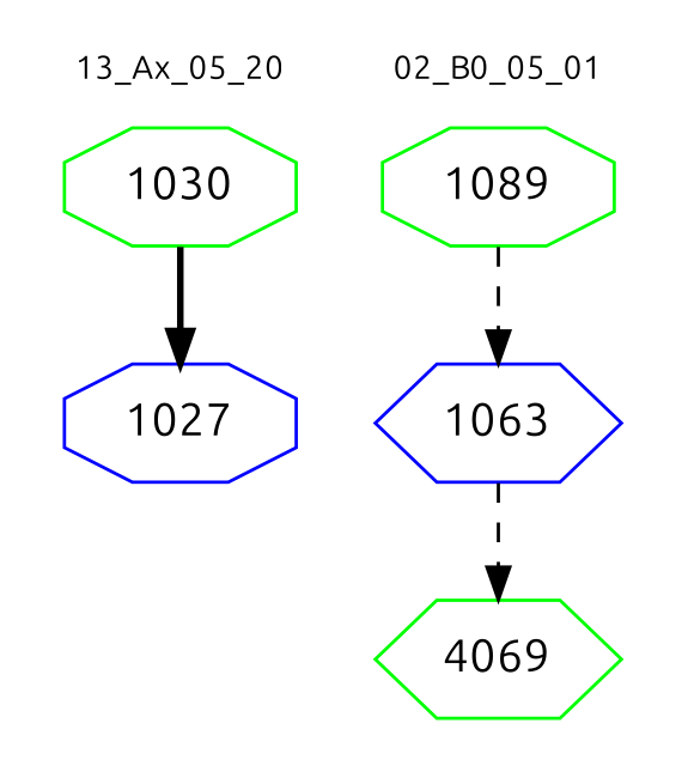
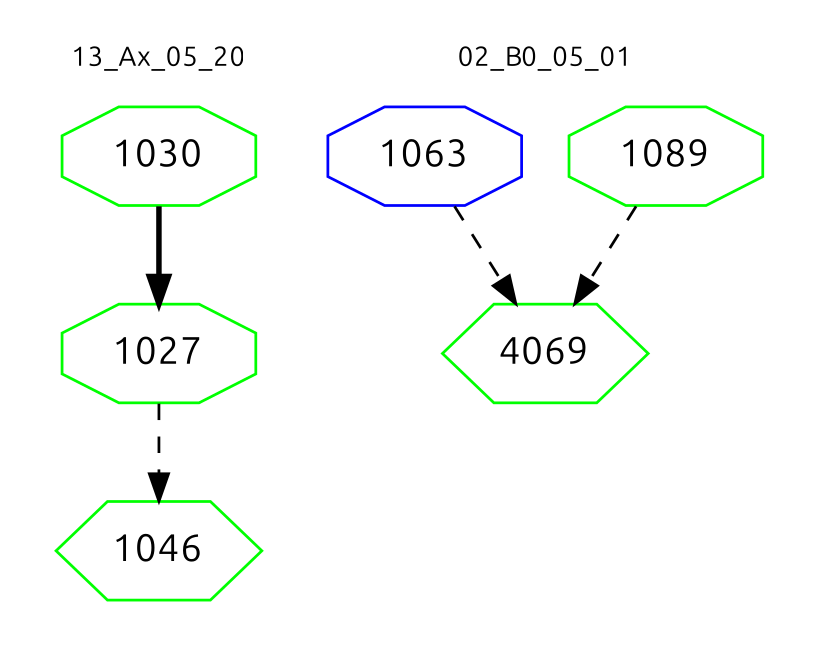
  digraph {
    fontname=Ubuntu
    node [color=green fontname=Ubuntu shape=octagon]
    edge [color=black fontname=Ubuntu style=dashed]
    n1 [label=1030]
-   n2 [color=blue label=1027]
+   n2 [label=1027]
+   n3 [label=1046 shape=hexagon]
    n4 [label=1089]
-   n5 [color=blue label=1063 shape=hexagon]
+   n5 [color=blue label=1063]
    n6 [label=4069 shape=hexagon]
    subgraph cluster_1 {
      color=white
      fontsize=10
      label="13_Ax_05_20"
      n1
      n2
+     n3
    }
    subgraph cluster_2 {
      color=white
      fontsize=10
      label="02_B0_05_01"
      n4
      n5
      n6
    }
    n1 -> n2 [style=bold]
-   n4 -> n5
+   n2 -> n3
+   n4 -> n6
    n5 -> n6
  }
